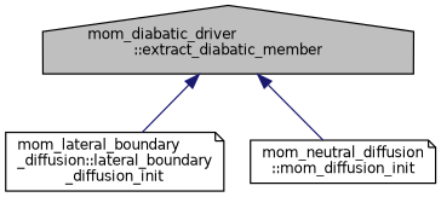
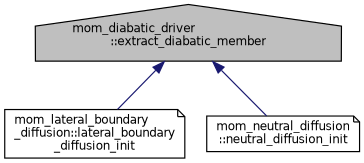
  digraph {
    rankdir=TB
    node [color=black fillcolor=white fontname=Helvetica fontsize=10 shape=note style=filled]
    edge [color=midnightblue dir=back fontname=Helvetica fontsize=10 labelfontname=Helvetica labelfontsize=10 style=solid]
    n1 [fillcolor=grey75 fontcolor=black height=0.2 label="mom_diabatic_driver\l::extract_diabatic_member" shape=house width=0.4]
    n2 [height=0.2 label="mom_lateral_boundary\l_diffusion::lateral_boundary\l_diffusion_init" width=0.4]
-   n3 [height=0.2 label="mom_neutral_diffusion\l::mom_diffusion_init" width=0.4]
+   n3 [height=0.2 label="mom_neutral_diffusion\l::neutral_diffusion_init" width=0.4]
    n1 -> n2
    n1 -> n3
  }
